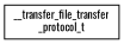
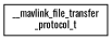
  digraph {
    rankdir=LR
    fontname=Oswald
-   n1 [color=black fillcolor=white fontname=Oswald fontsize=10 height=0.2 label="__transfer_file_transfer\l_protocol_t" shape=record style=filled width=0.4]
+   n1 [color=black fillcolor=white fontname=Oswald fontsize=10 height=0.2 label="__mavlink_file_transfer\l_protocol_t" shape=record style=filled width=0.4]
  }
